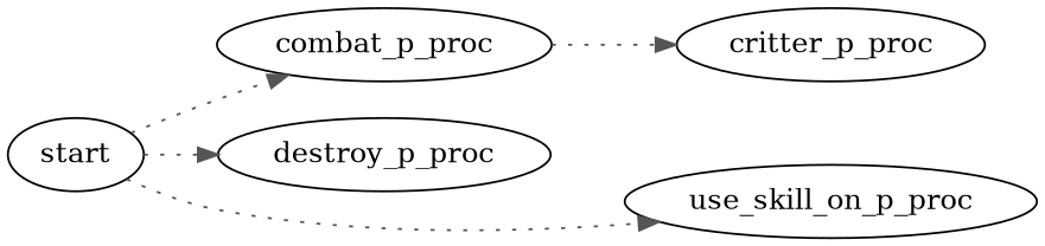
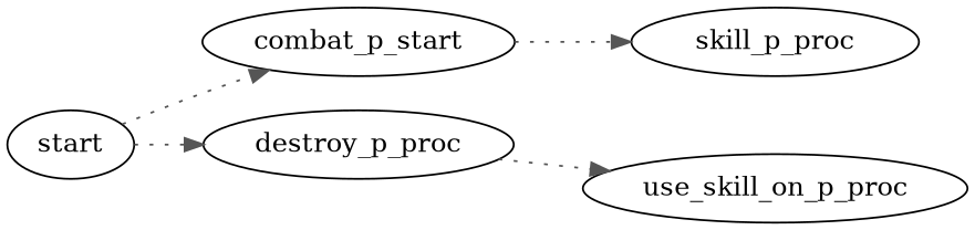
  digraph {
    rankdir=LR
    node [color="#000000" fillcolor="#FFFFFF" style=filled]
    edge [color="#555555" style=dotted]
    start
-   combat_p_proc
+   combat_p_proc [label=combat_p_start]
    destroy_p_proc
    use_skill_on_p_proc
-   critter_p_proc
+   critter_p_proc [label=skill_p_proc]
    start -> combat_p_proc
    start -> destroy_p_proc
-   start -> use_skill_on_p_proc
+   destroy_p_proc -> use_skill_on_p_proc
    combat_p_proc -> critter_p_proc
  }
